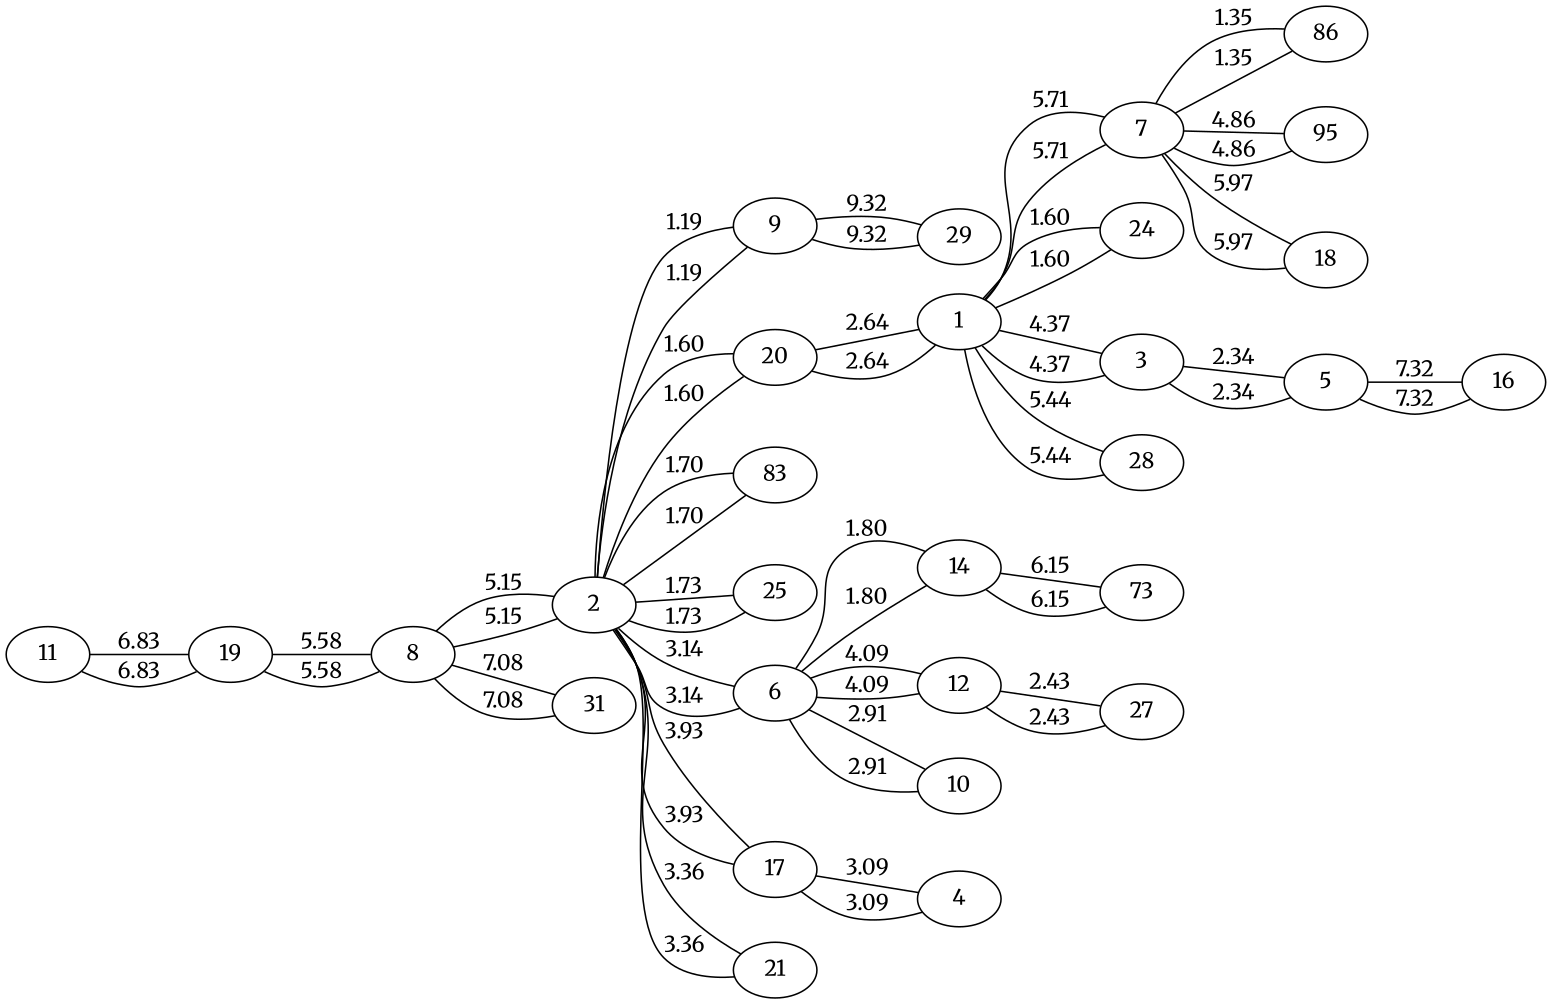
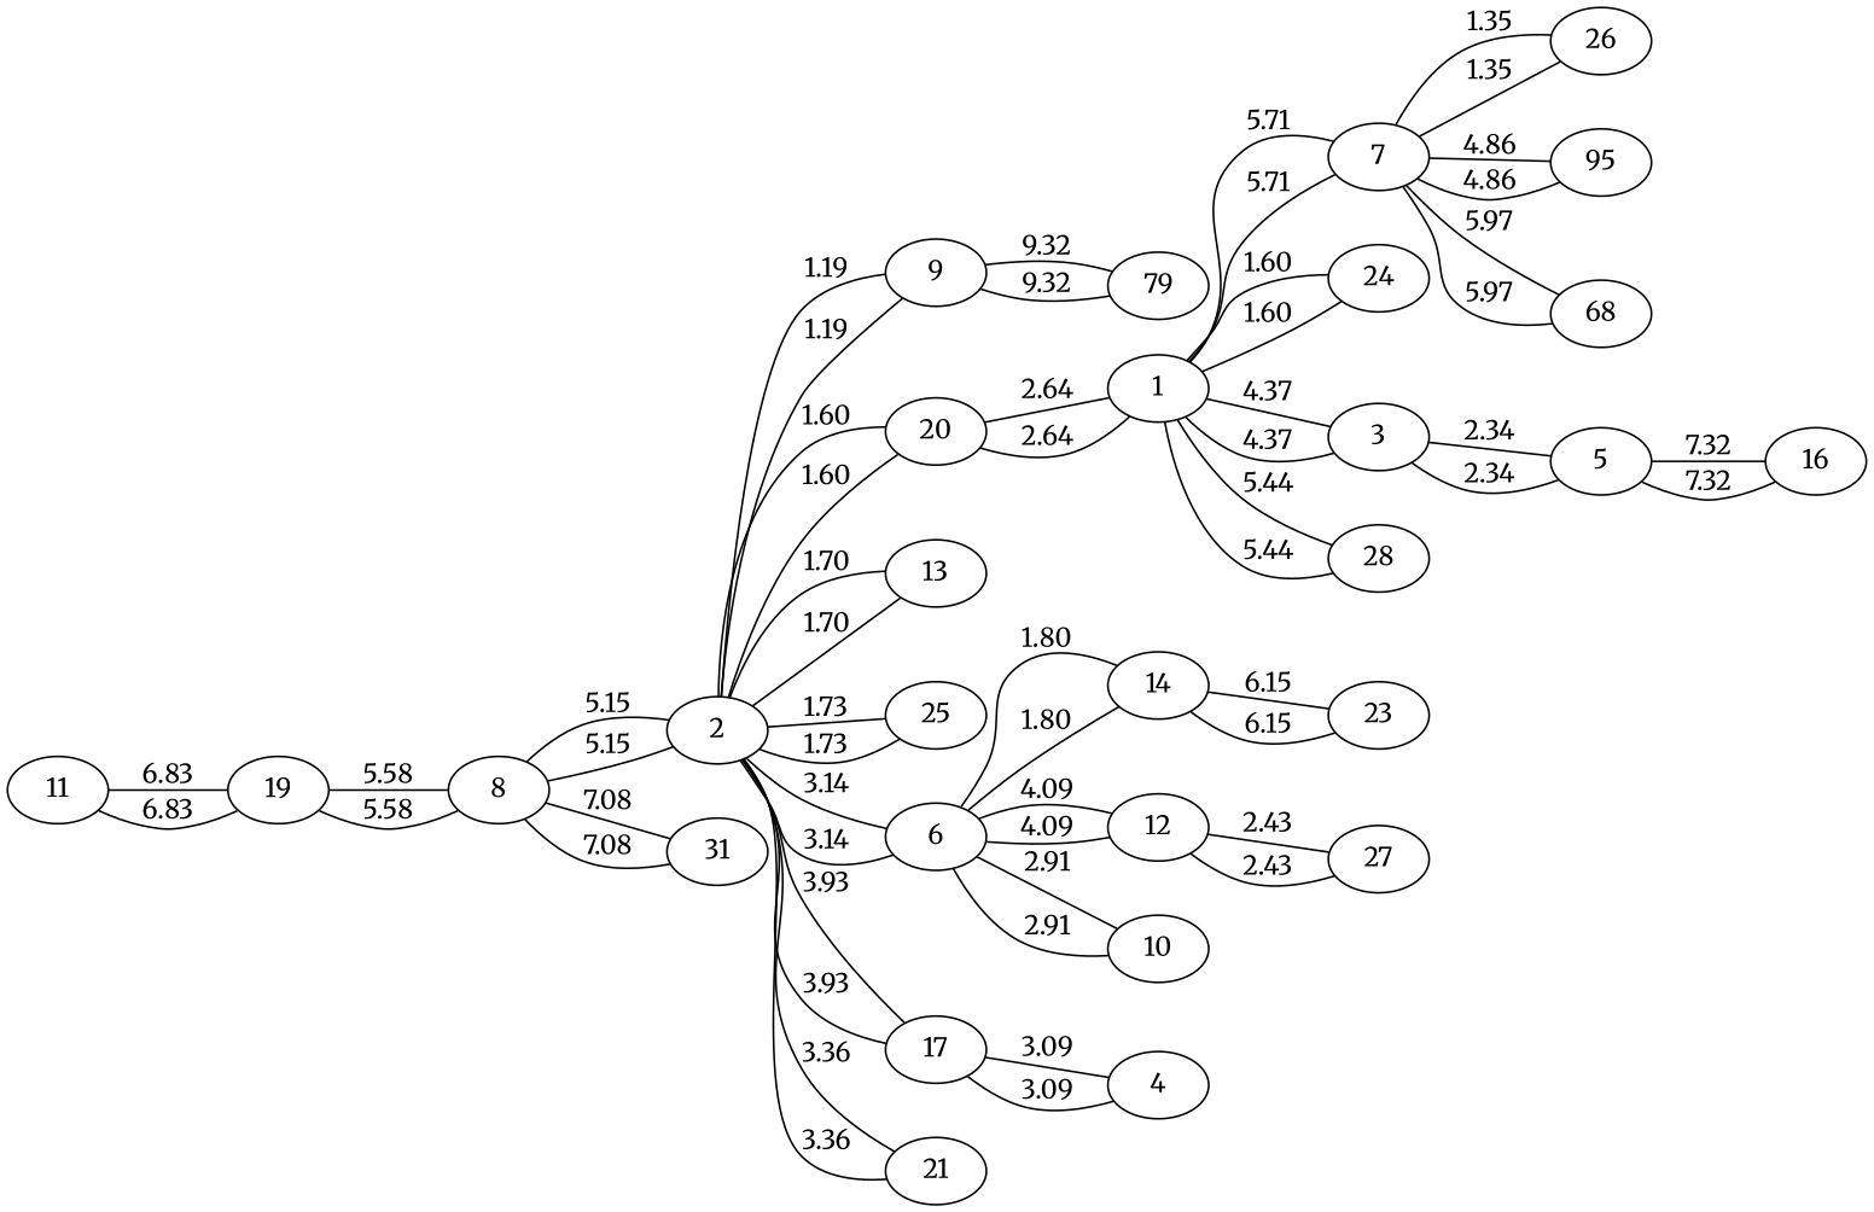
  graph {
    fontname=Merriweather
    rankdir=LR
    node [fontname=Merriweather]
    edge [fontname=Merriweather]
    11
    19
    8
    9
    2
-   29
+   29 [label=79]
    20
-   13 [label=83]
+   13
    25
    6
    17
    21
    1
    14
    12
    10
    4
    n18 [label=31]
-   26 [label=86]
+   26
    7
    n21 [label=95]
-   18
+   18 [label=68]
    24
    3
    28
    5
-   23 [label=73]
+   23
    27
    16
    11 -- 19 [label=6.83]
    19 -- 11 [label=6.83]
    19 -- 8 [label=5.58]
    8 -- 19 [label=5.58]
    8 -- 2 [label=5.15]
    8 -- n18 [label=7.08]
    9 -- 2 [label=1.19]
    9 -- 29 [label=9.32]
    2 -- 8 [label=5.15]
    2 -- 9 [label=1.19]
    2 -- 20 [label=1.60]
    2 -- 13 [label=1.70]
    2 -- 25 [label=1.73]
    2 -- 6 [label=3.14]
    2 -- 17 [label=3.93]
    2 -- 21 [label=3.36]
    29 -- 9 [label=9.32]
    20 -- 2 [label=1.60]
    20 -- 1 [label=2.64]
    13 -- 2 [label=1.70]
    25 -- 2 [label=1.73]
    6 -- 2 [label=3.14]
    6 -- 14 [label=1.80]
    6 -- 12 [label=4.09]
    6 -- 10 [label=2.91]
    17 -- 2 [label=3.93]
    17 -- 4 [label=3.09]
    21 -- 2 [label=3.36]
    1 -- 20 [label=2.64]
    1 -- 7 [label=5.71]
    1 -- 24 [label=1.60]
    1 -- 3 [label=4.37]
    1 -- 28 [label=5.44]
    14 -- 6 [label=1.80]
    14 -- 23 [label=6.15]
    12 -- 6 [label=4.09]
    12 -- 27 [label=2.43]
    10 -- 6 [label=2.91]
    4 -- 17 [label=3.09]
    n18 -- 8 [label=7.08]
    26 -- 7 [label=1.35]
    7 -- 1 [label=5.71]
    7 -- 26 [label=1.35]
    7 -- n21 [label=4.86]
    7 -- 18 [label=5.97]
    n21 -- 7 [label=4.86]
    18 -- 7 [label=5.97]
    24 -- 1 [label=1.60]
    3 -- 1 [label=4.37]
    3 -- 5 [label=2.34]
    28 -- 1 [label=5.44]
    5 -- 3 [label=2.34]
    5 -- 16 [label=7.32]
    23 -- 14 [label=6.15]
    27 -- 12 [label=2.43]
    16 -- 5 [label=7.32]
  }
